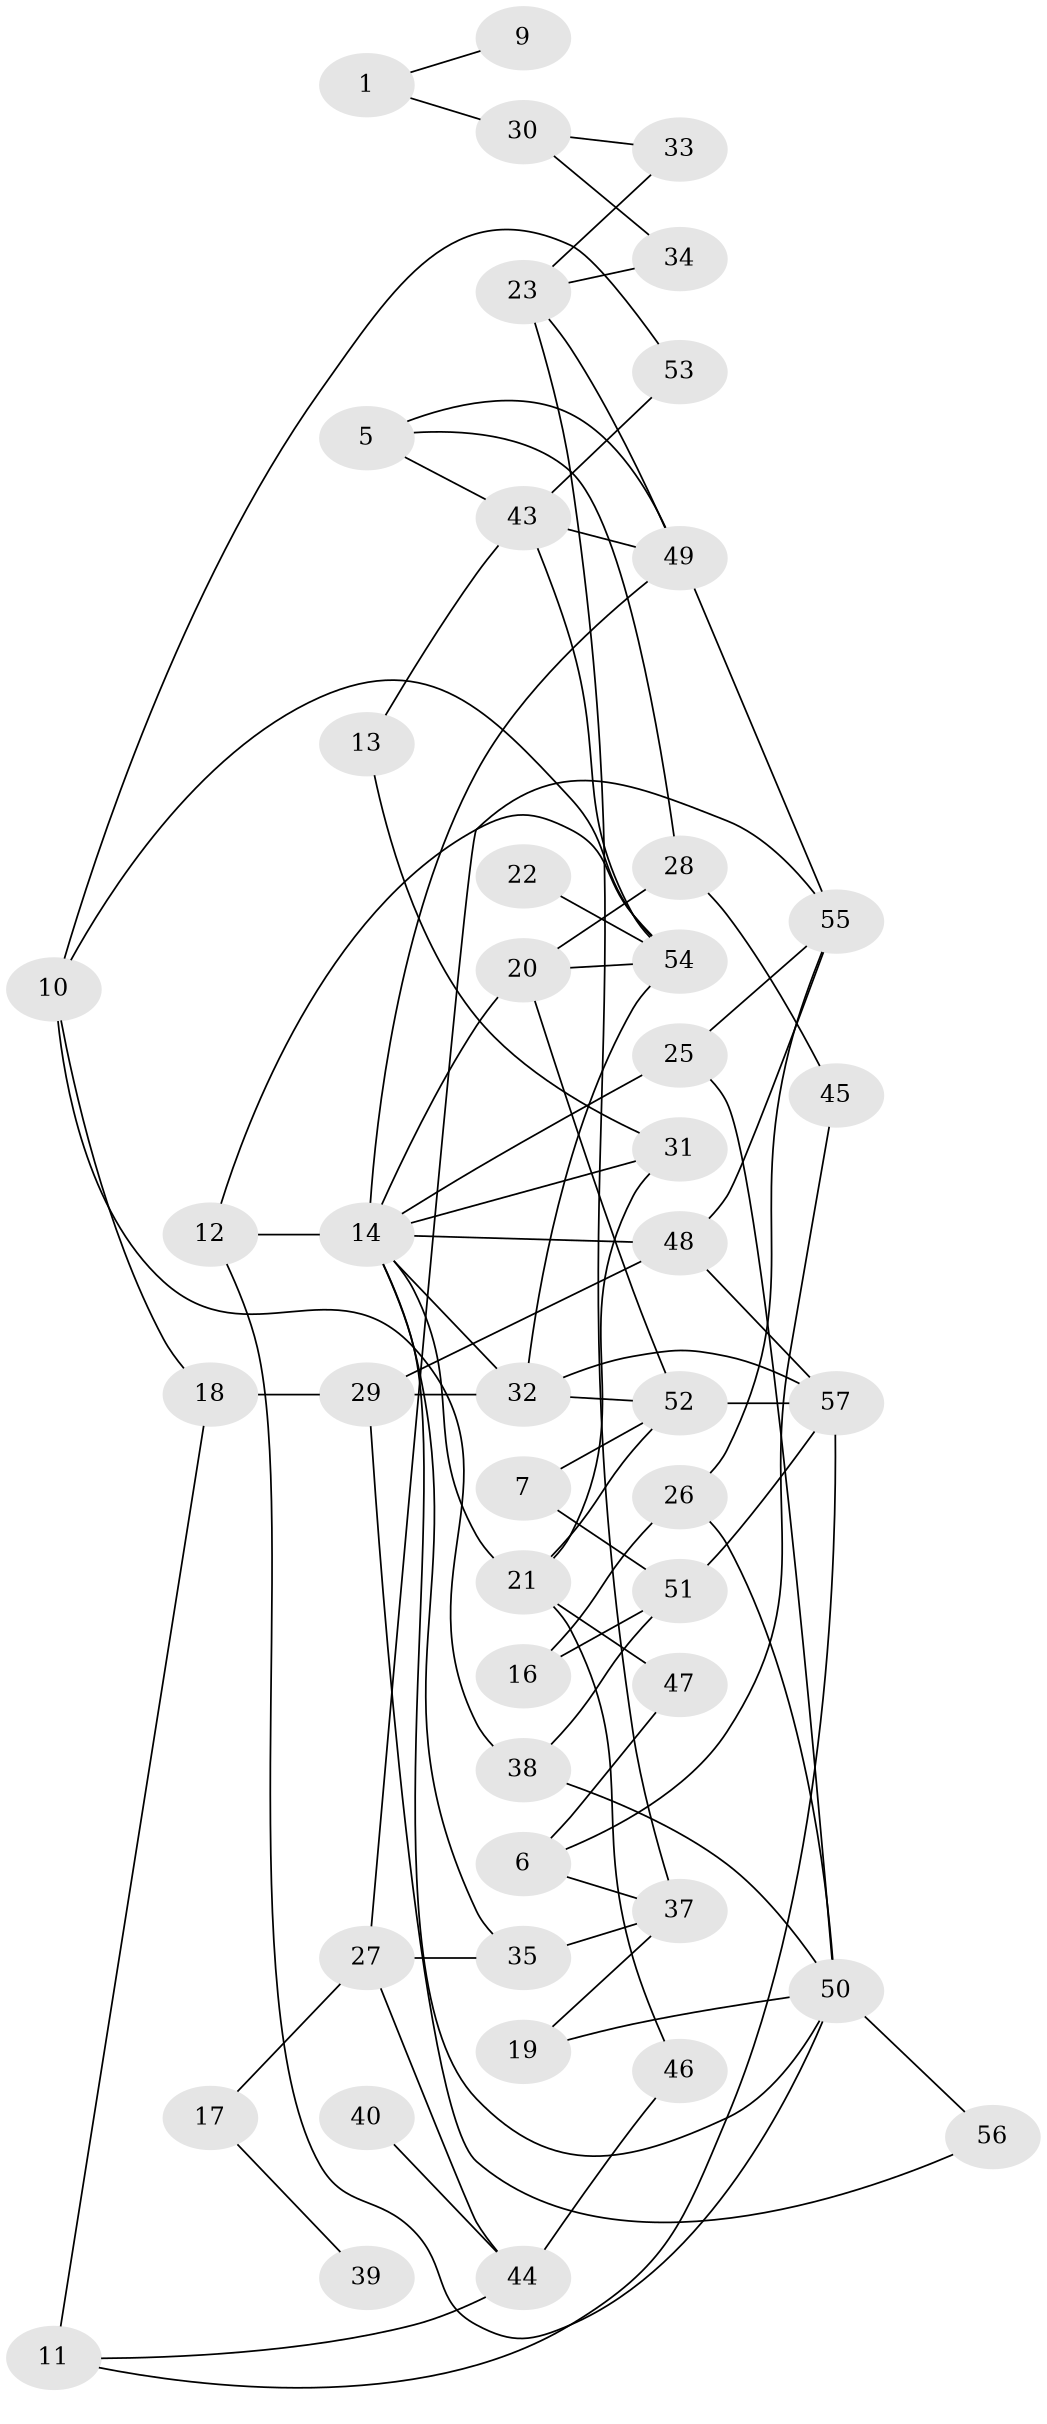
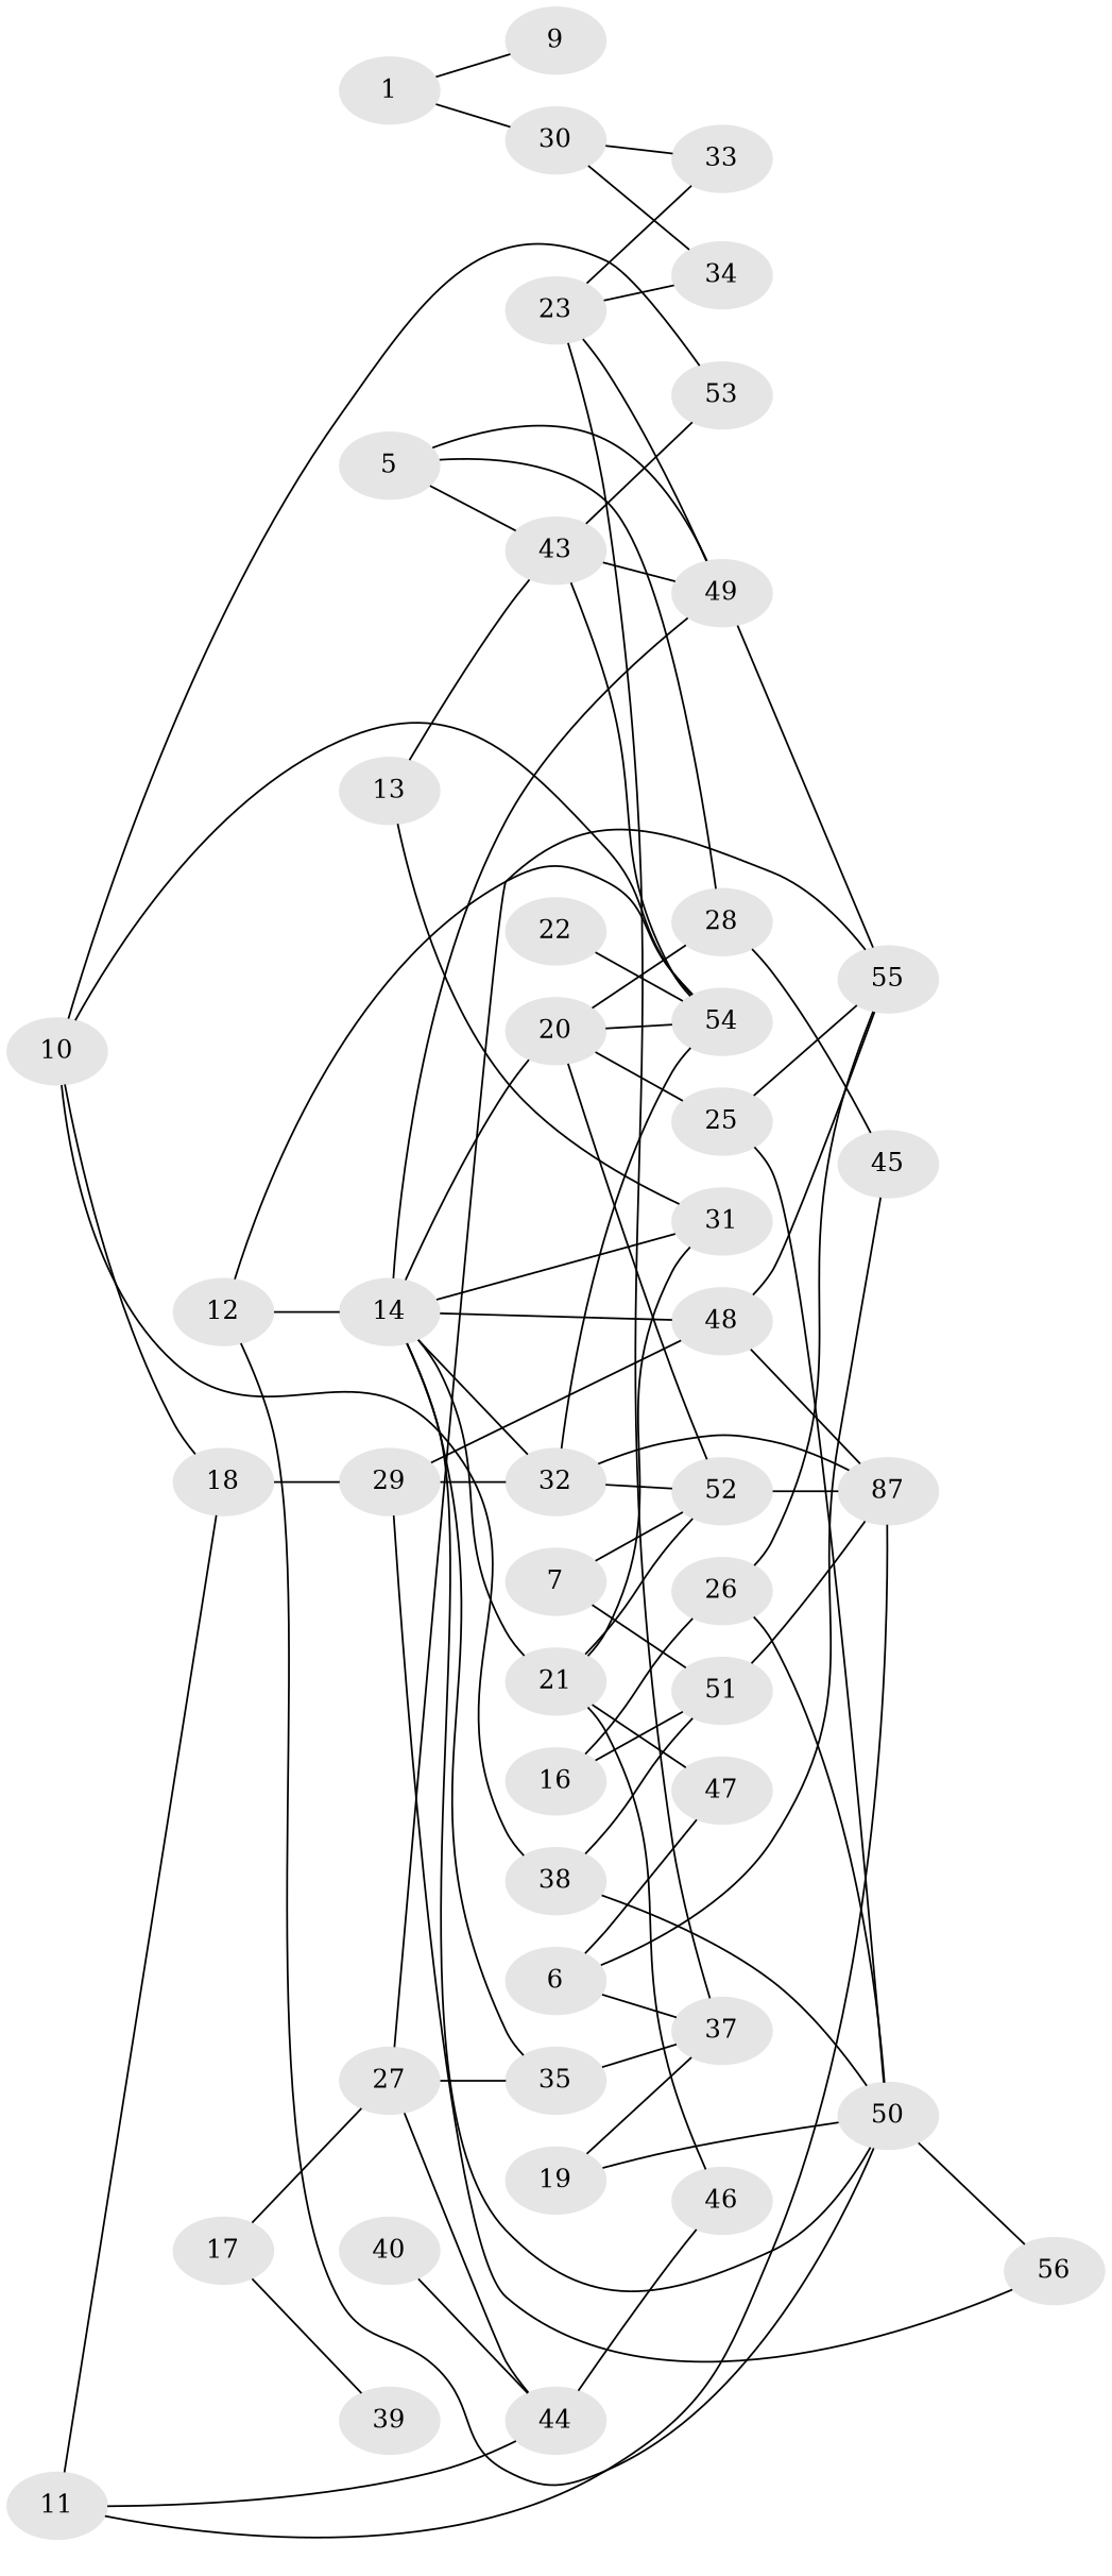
  graph {
    rankdir=LR
    node [color=gray90 style=filled]
    edge [weight=1.0]
    1
    9
    30
    33
    34
    10
    18
    38
    53
    54
    22
    5
    28
    43
    49
    45
    55
    6
    37
    47
    7
    51
    52
-   57
+   57 [label=87]
    29
    50
    11
    44
    46
    12
    14
    31
    20
    21
    32
    35
    48
    56
    13
    25
    16
    26
    17
    27
    39
    19
    23
    40
    1 -- 9
    1 -- 30
    30 -- 33
    30 -- 34
    10 -- 18
    10 -- 38
    10 -- 53
    10 -- 54
    18 -- 29
    38 -- 51
    38 -- 50
    22 -- 54
    5 -- 28
    5 -- 43
    5 -- 49
    28 -- 45
    43 -- 53
    43 -- 54 [weight=2.0]
    43 -- 49
    49 -- 55 [weight=2.0]
    6 -- 45
    6 -- 37
    6 -- 47
    7 -- 51
    7 -- 52
    51 -- 57
    52 -- 57
    29 -- 32 [weight=2.0]
    29 -- 48
    29 -- 56
    50 -- 56
    11 -- 18
    11 -- 57
    11 -- 44
    44 -- 46
    12 -- 54
    12 -- 50
    12 -- 14
    14 -- 49
    14 -- 50
    14 -- 31
    14 -- 20
    14 -- 21
    14 -- 32
    14 -- 35
    14 -- 48
    20 -- 54
    20 -- 28
    20 -- 52
-   14 -- 25
+   20 -- 25
    21 -- 47
    21 -- 52
    21 -- 46 [weight=2.0]
    21 -- 31
    32 -- 54
    32 -- 52
    32 -- 57
    35 -- 37
    48 -- 55
    48 -- 57
    13 -- 43
    13 -- 31
    25 -- 55
    25 -- 50
    16 -- 51
    16 -- 26
    26 -- 55
    26 -- 50
    17 -- 27
    17 -- 39
    27 -- 55
    27 -- 44
    27 -- 35 [weight=2.0]
    19 -- 37
    19 -- 50
    23 -- 33
    23 -- 34
    23 -- 49
    23 -- 37
    40 -- 44
  }
